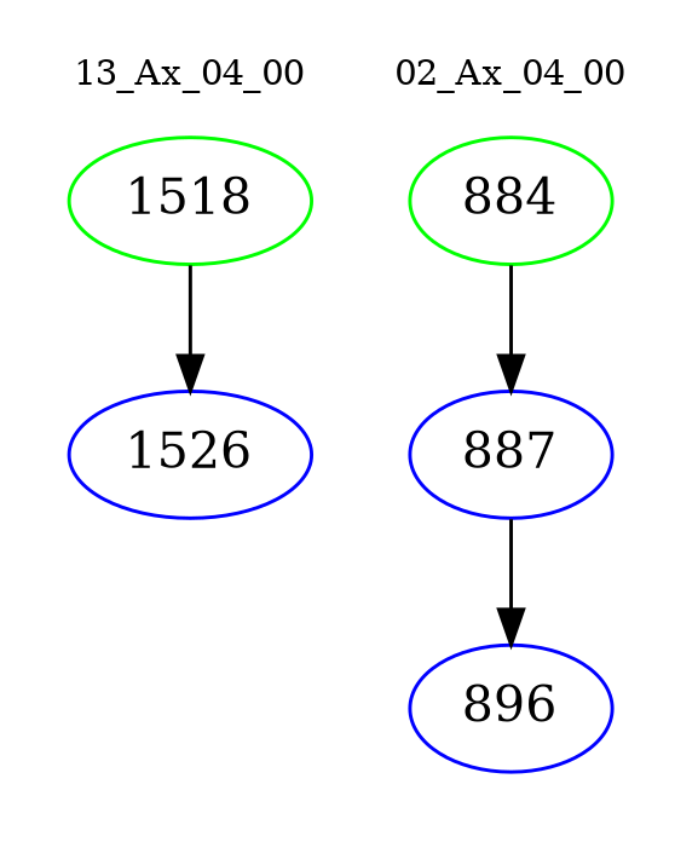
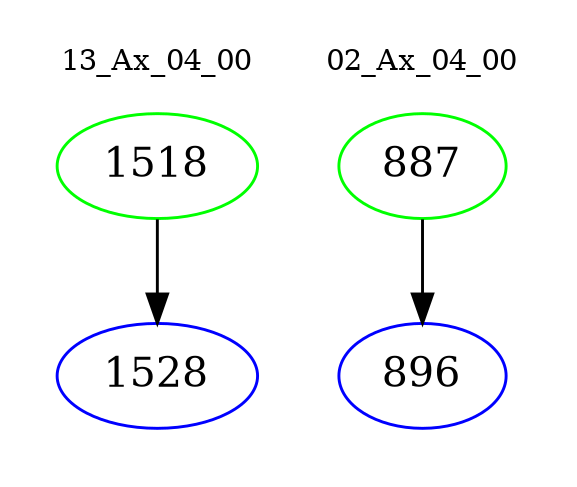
  digraph {
    node [color=blue]
    edge [color=black]
    n1 [color=green label=1518]
-   n2 [label=1526]
-   n3 [color=green label=884]
-   n4 [label=887]
+   n2 [label=1528]
+   n4 [color=green label=887]
    n5 [label=896]
    subgraph cluster_1 {
      color=white
      fontsize=10
      label="13_Ax_04_00"
      n1
      n2
    }
    subgraph cluster_2 {
      color=white
      fontsize=10
      label="02_Ax_04_00"
-     n3
      n4
      n5
    }
    n1 -> n2
-   n3 -> n4
    n4 -> n5
  }
